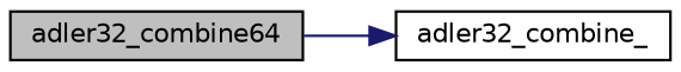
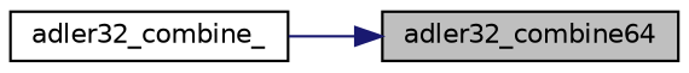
  digraph {
    rankdir=LR
    node [color=black fontname=Helvetica fontsize=10 shape=record style=filled]
    n1 [fillcolor=grey75 fontcolor=black height=0.2 label=adler32_combine64 width=0.4]
    n2 [fillcolor=white height=0.2 label=adler32_combine_ width=0.4]
-   n1 -> n2 [color=midnightblue fontname=Helvetica fontsize=10 labelfontname=Helvetica labelfontsize=10 style=solid]
+   n2 -> n1 [color=midnightblue fontname=Helvetica fontsize=10 labelfontname=Helvetica labelfontsize=10 style=solid]
  }
